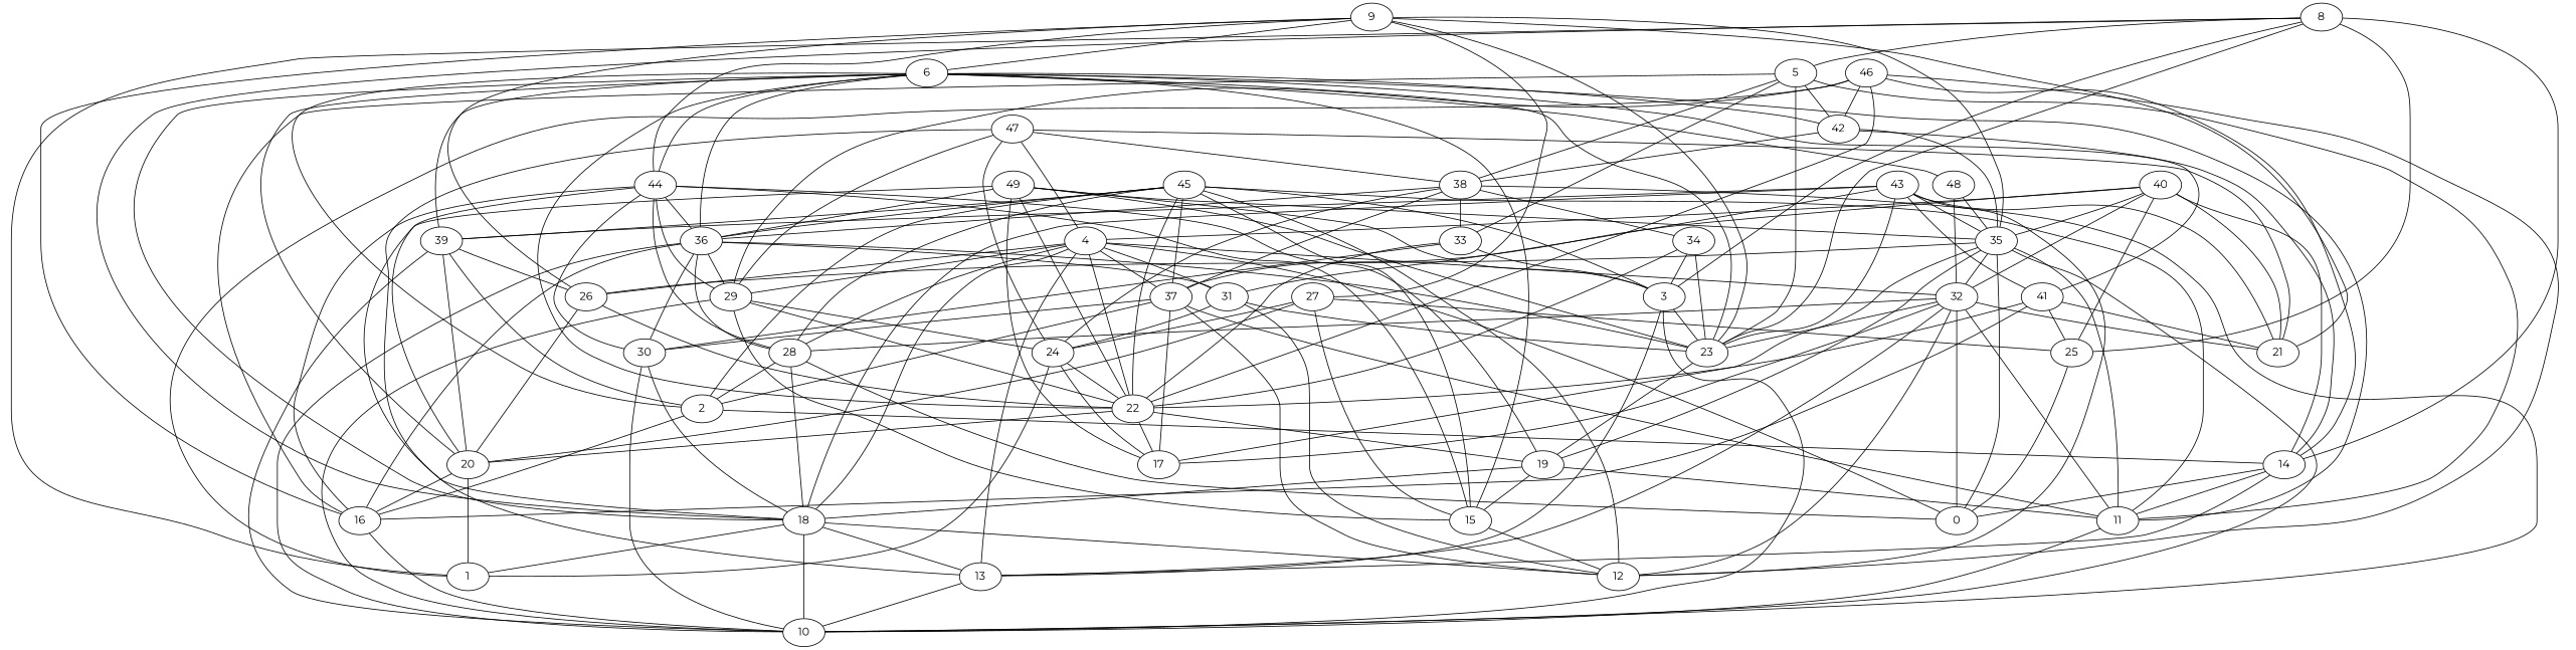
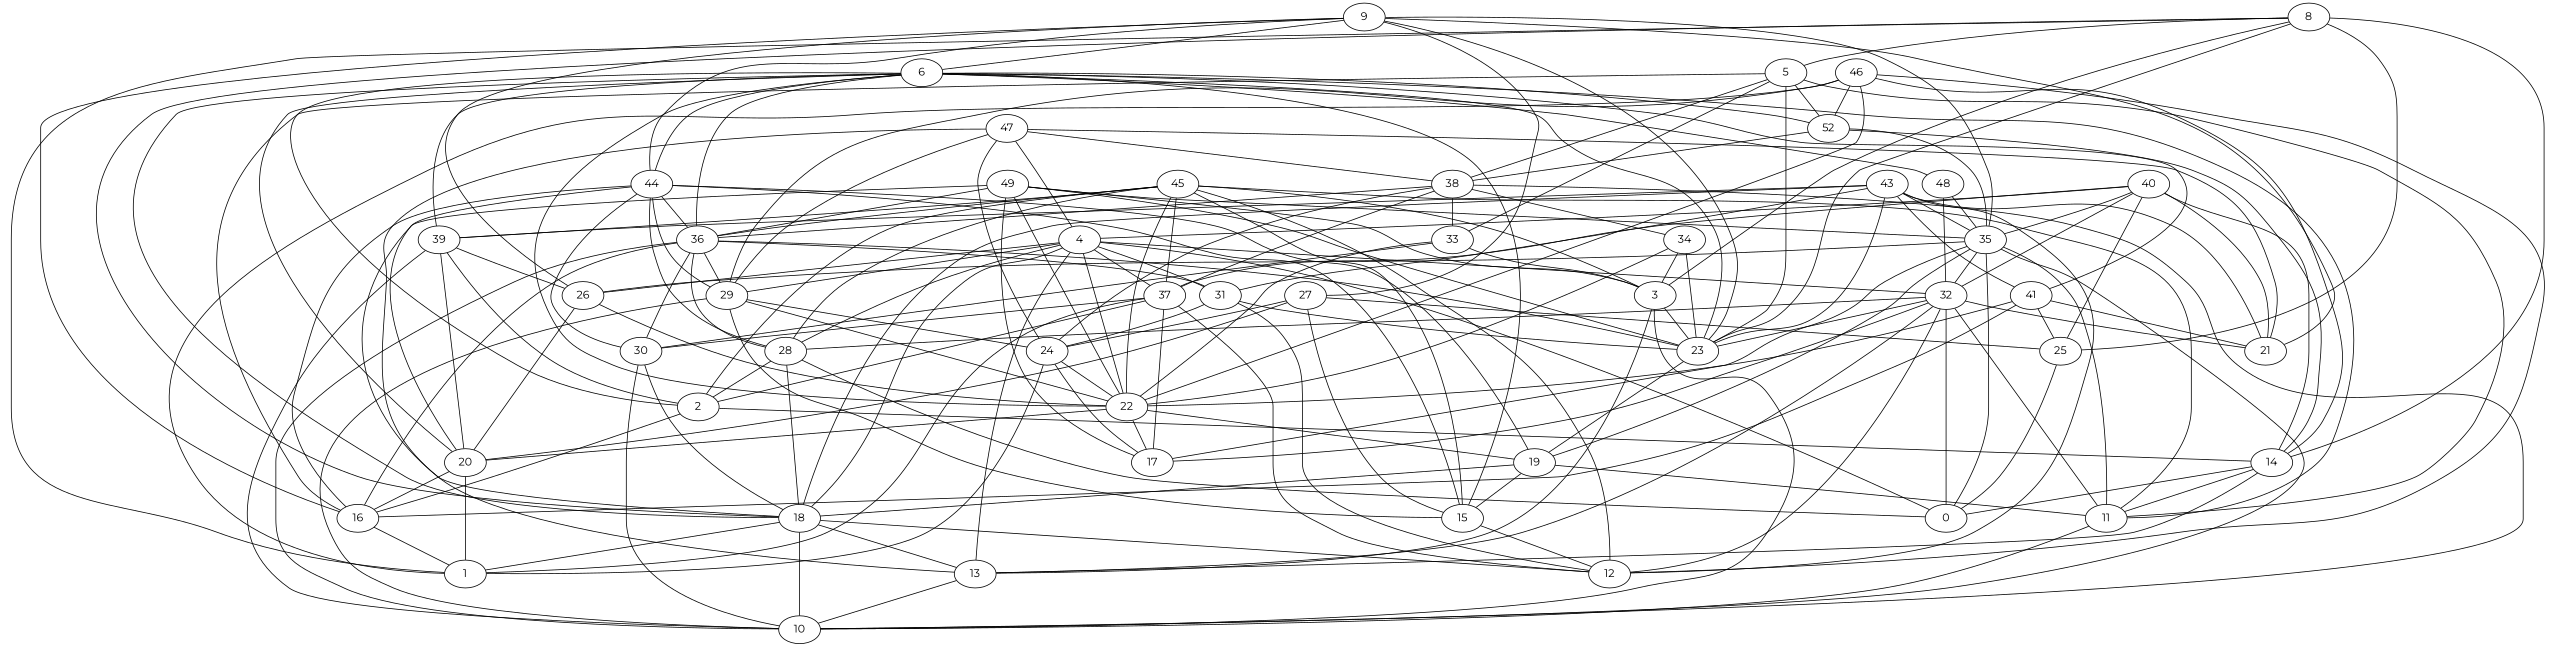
  digraph {
    fontname=Montserrat
    node [fontname=Montserrat]
    edge [color=black dir=none fontname=Montserrat]
    8
    23
    5
    18
    25
    3
    14
    1
    19
    38
    33
    36
    34
    37
    24
    10
    22
    30
-   42
+   42 [label=52]
    16
    11
    35
    46
    29
    12
    17
    20
    43
    21
    41
    31
    39
    15
    48
    32
    0
    28
    13
    9
    27
    26
    44
    6
    40
    4
    47
    2
    49
    45
    subgraph sub_1 {
      8
      23
      5
      18
      25
      3
      14
      1
      19
      38
      33
      36
      34
      37
      24
      10
      22
      30
      42
      16
      11
      35
      46
      29
      12
      17
      20
      43
      21
      41
      31
      39
      15
      48
      32
      0
      28
      13
      9
      27
      26
      44
      6
      40
      4
      47
      2
      49
      45
    }
    8 -> 23
    8 -> 5
    8 -> 18
    8 -> 25
    8 -> 3
    8 -> 14
    8 -> 1
    23 -> 19
    5 -> 23
    5 -> 38
    5 -> 33
    5 -> 42
    5 -> 16
    5 -> 11
    18 -> 1
    18 -> 10
    18 -> 12
    18 -> 13
    25 -> 0
    3 -> 23
    3 -> 10
    3 -> 13
    14 -> 11
    14 -> 0
    14 -> 13
    19 -> 18
    19 -> 11
    19 -> 15
    38 -> 33
    38 -> 36
    38 -> 34
    38 -> 37
    38 -> 24
    38 -> 10
    33 -> 3
    33 -> 22
    33 -> 30
    36 -> 23
    36 -> 10
    36 -> 30
    36 -> 16
    36 -> 29
    36 -> 31
    36 -> 28
    34 -> 23
    34 -> 3
    34 -> 22
    37 -> 30
-   37 -> 11
+   37 -> 1
    37 -> 12
    37 -> 17
    37 -> 2
    24 -> 1
    24 -> 22
    24 -> 17
    22 -> 19
    22 -> 17
    22 -> 20
    30 -> 18
    30 -> 10
    42 -> 14
    42 -> 38
    42 -> 35
-   16 -> 10
+   16 -> 1
    11 -> 10
    35 -> 19
    35 -> 10
    35 -> 11
    35 -> 17
    35 -> 32
    35 -> 0
    35 -> 26
    46 -> 14
    46 -> 1
    46 -> 22
    46 -> 42
    46 -> 29
    46 -> 12
    29 -> 24
    29 -> 10
    29 -> 22
    29 -> 15
    20 -> 1
    20 -> 16
    43 -> 23
    43 -> 18
    43 -> 35
    43 -> 12
    43 -> 21
    43 -> 41
    43 -> 31
    43 -> 39
    41 -> 25
    41 -> 22
    41 -> 16
    41 -> 21
    31 -> 23
    31 -> 24
    31 -> 12
    39 -> 10
    39 -> 20
    39 -> 26
    39 -> 2
    15 -> 12
    48 -> 35
    48 -> 32
    32 -> 23
    32 -> 11
    32 -> 12
    32 -> 17
    32 -> 21
    32 -> 0
    32 -> 28
    32 -> 13
    28 -> 18
    28 -> 0
    28 -> 2
    13 -> 10
    9 -> 23
    9 -> 16
    9 -> 35
    9 -> 21
    9 -> 27
    9 -> 26
    9 -> 44
    9 -> 6
    27 -> 25
    27 -> 24
    27 -> 20
    27 -> 15
    26 -> 22
    26 -> 20
    44 -> 19
    44 -> 36
    44 -> 30
    44 -> 16
    44 -> 29
    44 -> 20
    44 -> 15
    44 -> 28
    6 -> 23
    6 -> 18
    6 -> 36
    6 -> 22
    6 -> 42
    6 -> 11
    6 -> 20
    6 -> 41
    6 -> 39
    6 -> 15
    6 -> 48
    6 -> 44
    6 -> 2
    40 -> 25
    40 -> 14
    40 -> 37
    40 -> 35
    40 -> 21
    40 -> 32
    40 -> 4
    4 -> 18
    4 -> 37
    4 -> 22
    4 -> 29
    4 -> 31
    4 -> 32
    4 -> 0
    4 -> 28
    4 -> 13
    4 -> 26
    47 -> 38
    47 -> 24
    47 -> 29
    47 -> 21
    47 -> 13
    47 -> 4
    2 -> 14
    2 -> 16
    49 -> 23
    49 -> 18
    49 -> 3
    49 -> 36
    49 -> 22
    49 -> 35
    49 -> 17
    45 -> 3
    45 -> 36
    45 -> 37
    45 -> 22
    45 -> 11
    45 -> 12
    45 -> 39
    45 -> 15
    45 -> 28
    45 -> 2
  }
